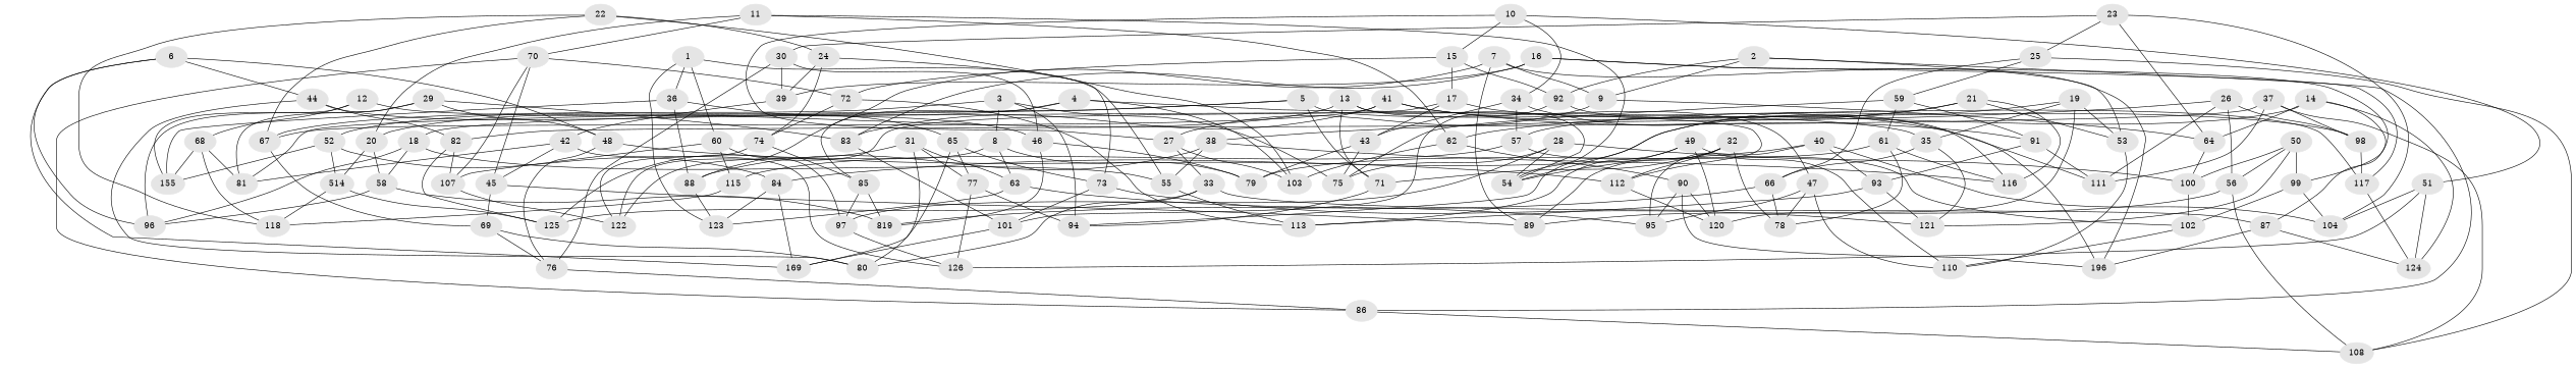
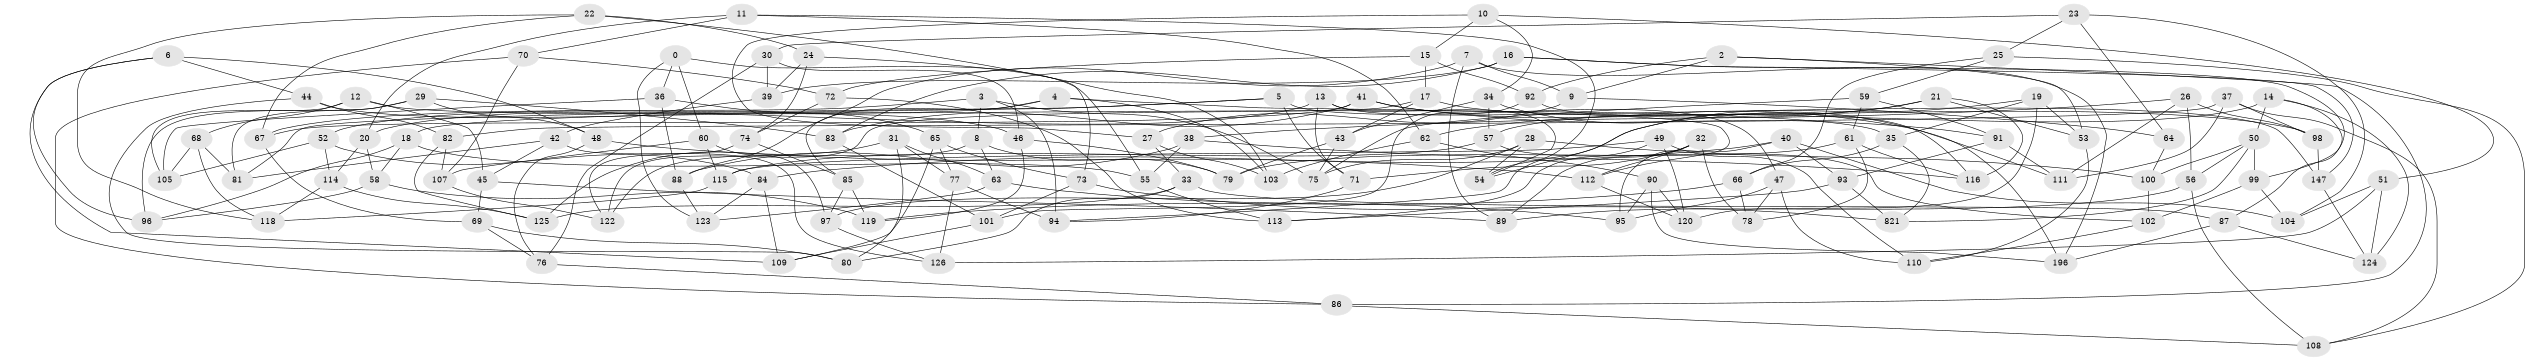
  graph {
    node [color=gray90 style=filled]
-   1
+   1 [label=0]
    36
    55
    60
    123
    88
-   105 [label=155]
+   105
    65
    113
    97
    115
    107
    2
    9
    53
    86
    92
    27
    64
    110
    108
    116
    101
    3
    8
    67
    75
    94
    63
    79
    122
    69
    4
    52
    85
    103
    112
-   114 [label=514]
+   114
    84
-   119 [label=819]
+   119
    120
    5
    18
    71
    81
-   117
+   117 [label=147]
    96
    58
    124
    6
    44
    48
-   109 [label=169]
+   109
    46
    80
    82
    76
    7
    89
    n60 [label=196]
    95
    33
    100
    10
    15
    34
    51
    17
    72
    57
    43
    104
    126
    11
    20
    54
    62
    70
    90
    12
    35
    45
    68
    66
-   121
+   121 [label=821]
    118
    13
    47
    78
    14
    87
    102
    98
    74
    16
    39
    83
    99
    42
    19
    125
    21
    22
    24
    73
    23
    25
    30
    59
    91
    61
    26
    38
    56
    111
    28
    29
    31
    77
    32
    37
    40
    93
    41
    49
    50
    1 -- 36
    1 -- 55
    1 -- 60
    1 -- 123
    36 -- 88
    36 -- 105
    36 -- 65
    55 -- 113
    60 -- 97
    60 -- 115
    60 -- 107
    88 -- 123
    65 -- 80
    65 -- 73
    65 -- 77
    97 -- 126
    115 -- 118
    107 -- 122
    2 -- 9
    2 -- 53
    2 -- 86
    2 -- 92
    9 -- 27
    9 -- 64
    53 -- 110
    86 -- 108
    92 -- 116
    92 -- 101
    27 -- 103
    27 -- 33
    64 -- 100
    101 -- 109
    3 -- 8
    3 -- 67
    3 -- 75
    3 -- 94
    8 -- 63
    8 -- 79
    8 -- 122
    67 -- 69
    63 -- 123
    63 -- 95
    69 -- 80
    69 -- 76
    4 -- 52
    4 -- 85
    4 -- 103
    4 -- 112
    52 -- 105
    52 -- 114
    52 -- 84
    85 -- 97
    85 -- 119
    112 -- 120
    114 -- 118
    114 -- 125
    84 -- 123
    84 -- 109
    5 -- 18
    5 -- 71
    5 -- 81
    5 -- 117
    18 -- 55
    18 -- 96
    18 -- 58
    71 -- 94
    117 -- 124
    58 -- 119
    58 -- 96
    6 -- 96
    6 -- 44
    6 -- 48
    6 -- 109
    44 -- 46
    44 -- 80
    44 -- 82
    48 -- 112
    48 -- 76
    46 -- 79
    46 -- 119
    82 -- 107
    82 -- 125
    76 -- 86
    7 -- 88
    7 -- 9
    7 -- 89
    7 -- n60
    33 -- 80
    33 -- 87
    33 -- 125
    100 -- 102
    10 -- 27
    10 -- 15
    10 -- 34
    10 -- 51
    15 -- 92
    15 -- 17
    15 -- 72
    34 -- n60
    34 -- 57
    34 -- 43
    51 -- 124
    51 -- 104
    51 -- 126
    17 -- 122
    17 -- 43
    17 -- 98
    72 -- 113
    72 -- 74
    57 -- 115
    57 -- 102
    43 -- 75
    43 -- 79
    11 -- 20
    11 -- 54
    11 -- 62
    11 -- 70
    20 -- 114
    20 -- 58
    62 -- 103
    62 -- 90
    70 -- 107
    70 -- 86
    70 -- 72
    90 -- 120
    90 -- n60
    90 -- 95
    12 -- 105
    12 -- 35
-   70 -- 45
+   12 -- 45
    12 -- 68
    35 -- 66
    35 -- 121
    45 -- 69
    45 -- 89
    68 -- 105
    68 -- 81
    68 -- 118
    66 -- 119
    66 -- 78
    13 -- 71
    13 -- 20
    13 -- 54
    13 -- 47
    47 -- 110
    47 -- 95
    47 -- 78
-   14 -- 64
+   14 -- 50
    14 -- 124
    14 -- 57
    14 -- 87
    87 -- 124
    87 -- n60
    102 -- 110
    98 -- 117
    74 -- 122
    74 -- 85
    16 -- 117
    16 -- 39
    16 -- 83
    16 -- 99
    39 -- 42
    83 -- 101
    99 -- 104
    99 -- 102
    42 -- 81
    42 -- 126
    42 -- 45
    19 -- 53
    19 -- 120
    19 -- 54
    19 -- 35
    21 -- 53
    21 -- 116
    21 -- 94
    21 -- 62
    22 -- 67
    22 -- 103
    22 -- 118
    22 -- 24
    24 -- 74
    24 -- 39
    24 -- 73
    73 -- 101
    73 -- 121
    23 -- 64
    23 -- 104
    23 -- 25
    23 -- 30
    25 -- 108
    25 -- 66
    25 -- 59
    30 -- 46
    30 -- 76
    30 -- 39
    59 -- 75
    59 -- 91
    59 -- 61
    91 -- 111
    91 -- 93
    61 -- 116
    61 -- 79
    61 -- 78
    26 -- 98
    26 -- 38
    26 -- 56
    26 -- 111
    38 -- 55
    38 -- 88
    38 -- 116
    56 -- 108
    56 -- 89
    28 -- 97
    28 -- 75
    28 -- 100
    28 -- 54
    29 -- 81
    29 -- 96
    29 -- 48
    29 -- 83
    31 -- 63
    31 -- 109
    31 -- 125
    31 -- 77
    77 -- 94
    77 -- 126
    32 -- 112
    32 -- 71
    32 -- 89
    32 -- 78
    37 -- 108
    37 -- 82
    37 -- 98
    37 -- 111
    40 -- 84
    40 -- 95
    40 -- 104
    40 -- 93
    93 -- 113
    93 -- 121
    41 -- 67
    41 -- 83
    41 -- 91
    41 -- 111
    49 -- 113
-   49 -- 54
+   49 -- 115
    49 -- 110
    49 -- 120
    50 -- 100
    50 -- 121
    50 -- 99
    50 -- 56
  }
